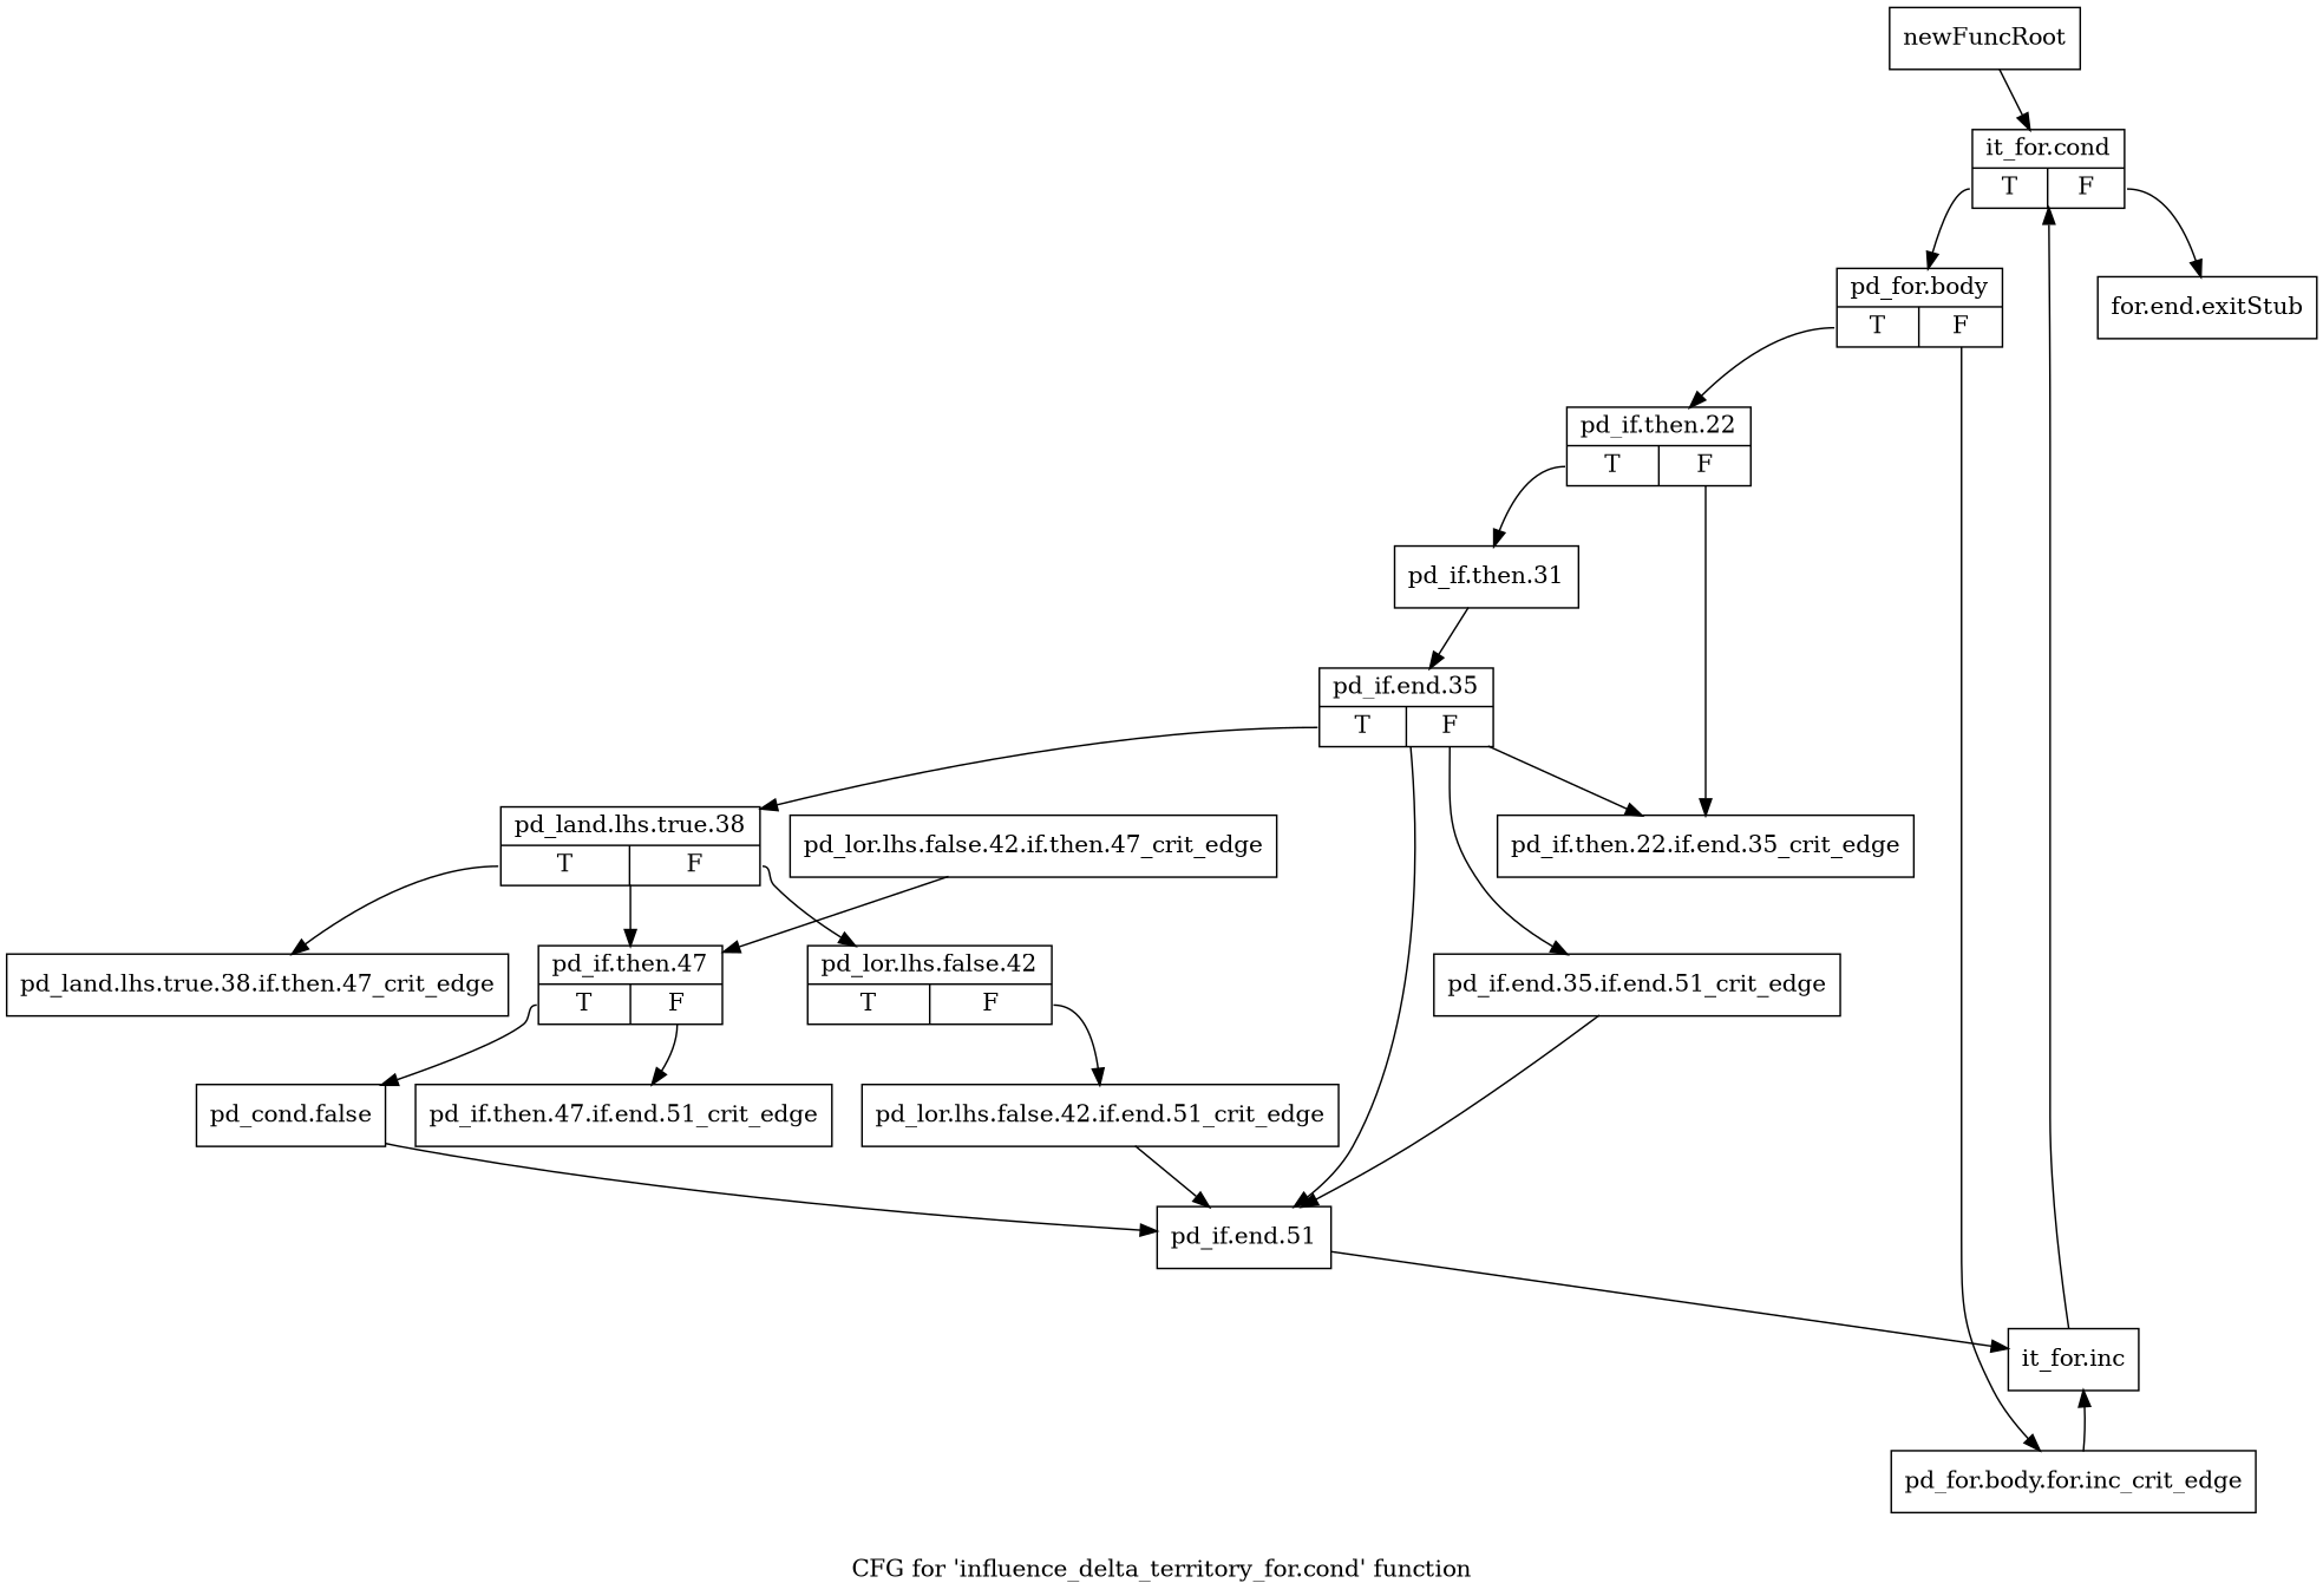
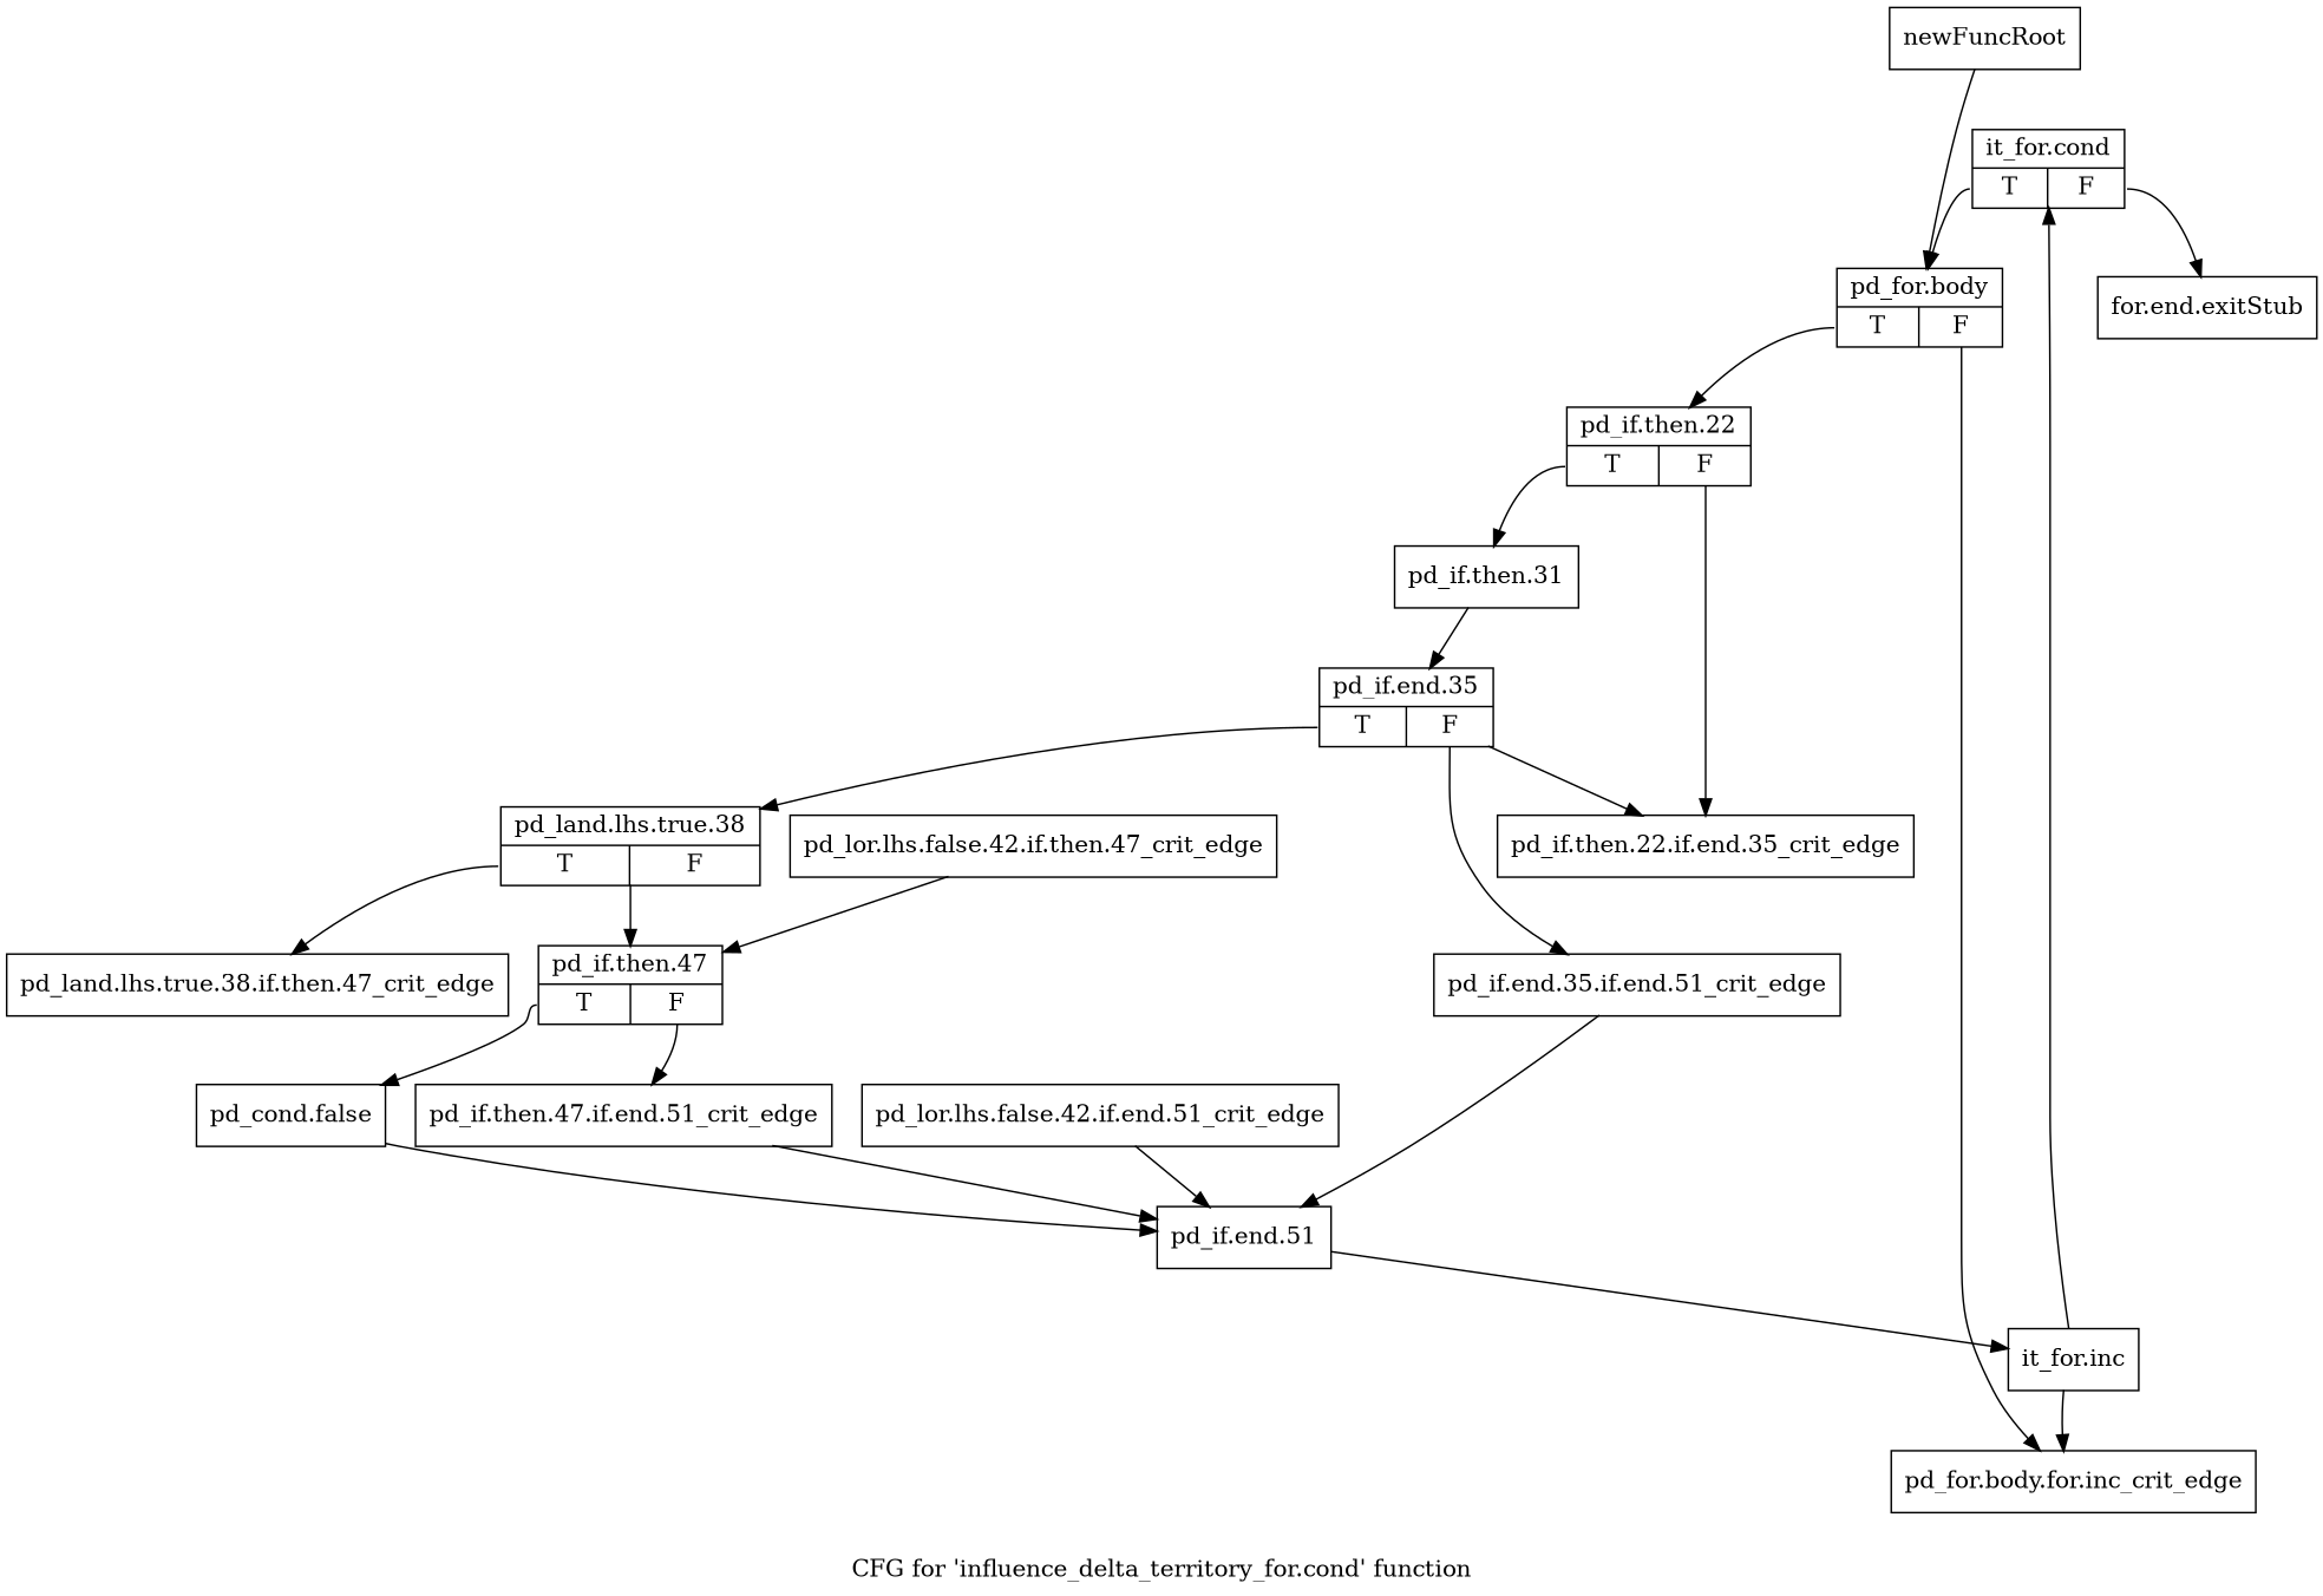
  digraph {
    label="CFG for 'influence_delta_territory_for.cond' function"
    node [shape=record]
    n1 [label="{newFuncRoot}"]
    n2 [label="{it_for.cond|{<s0>T|<s1>F}}"]
    n3 [label="{for.end.exitStub}"]
    n4 [label="{pd_for.body|{<s0>T|<s1>F}}"]
    n5 [label="{pd_if.then.22|{<s0>T|<s1>F}}"]
    n6 [label="{pd_for.body.for.inc_crit_edge}"]
    n7 [label="{pd_if.then.31}"]
    n8 [label="{pd_if.then.22.if.end.35_crit_edge}"]
    n9 [label="{it_for.inc}"]
    n10 [label="{pd_if.end.35|{<s0>T|<s1>F}}"]
    n11 [label="{pd_land.lhs.true.38|{<s0>T|<s1>F}}"]
    n12 [label="{pd_if.end.35.if.end.51_crit_edge}"]
    n13 [label="{pd_land.lhs.true.38.if.then.47_crit_edge}"]
-   n14 [label="{pd_lor.lhs.false.42|{<s0>T|<s1>F}}"]
    n15 [label="{pd_if.then.47|{<s0>T|<s1>F}}"]
    n16 [label="{pd_if.end.51}"]
    n17 [label="{pd_lor.lhs.false.42.if.end.51_crit_edge}"]
    n18 [label="{pd_cond.false}"]
    n19 [label="{pd_if.then.47.if.end.51_crit_edge}"]
    n20 [label="{pd_lor.lhs.false.42.if.then.47_crit_edge}"]
-   n1 -> n2
+   n1 -> n4
    n2 -> n3 [tailport=s1]
    n2 -> n4 [tailport=s0]
    n4 -> n5 [tailport=s0]
    n4 -> n6 [tailport=s1]
    n5 -> n7 [tailport=s0]
    n5 -> n8 [tailport=s1]
-   n6 -> n9
+   n9 -> n6
    n7 -> n10
    n9 -> n2
    n10 -> n8
    n10 -> n11 [tailport=s0]
    n10 -> n12 [tailport=s1]
    n11 -> n13 [tailport=s0]
-   n11 -> n14 [tailport=s1]
    n11 -> n15
    n12 -> n16
-   n14 -> n17 [tailport=s1]
    n15 -> n18 [tailport=s0]
    n15 -> n19 [tailport=s1]
    n16 -> n9
    n17 -> n16
    n18 -> n16
-   n10 -> n16
+   n19 -> n16
    n20 -> n15
  }
